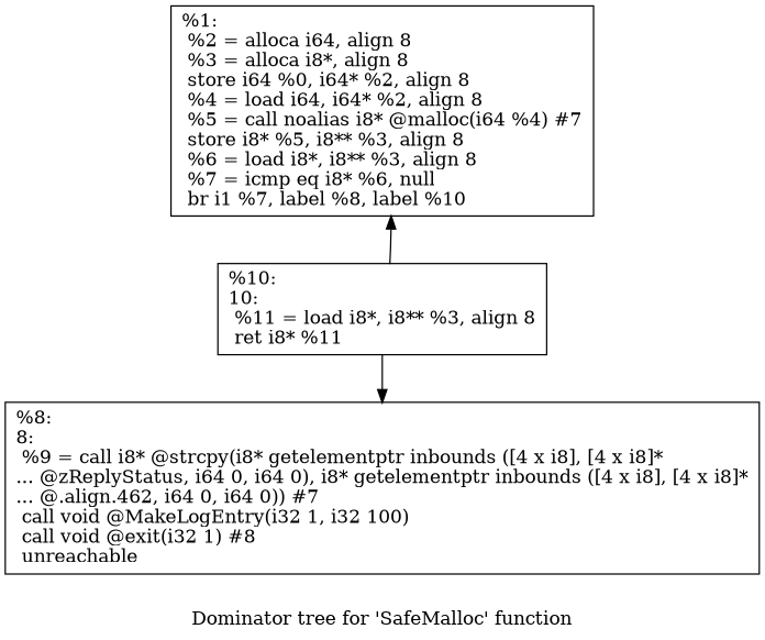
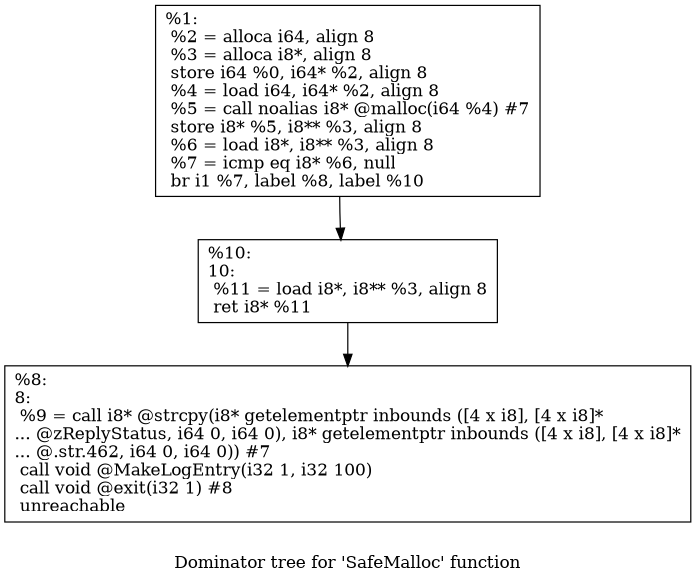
  digraph {
    label="Dominator tree for 'SafeMalloc' function"
    node [shape=record]
    n1 [label="{%1:\l  %2 = alloca i64, align 8\l  %3 = alloca i8*, align 8\l  store i64 %0, i64* %2, align 8\l  %4 = load i64, i64* %2, align 8\l  %5 = call noalias i8* @malloc(i64 %4) #7\l  store i8* %5, i8** %3, align 8\l  %6 = load i8*, i8** %3, align 8\l  %7 = icmp eq i8* %6, null\l  br i1 %7, label %8, label %10\l}"]
    n2 [label="{%10:\l10:                                               \l  %11 = load i8*, i8** %3, align 8\l  ret i8* %11\l}"]
-   n3 [label="{%8:\l8:                                                \l  %9 = call i8* @strcpy(i8* getelementptr inbounds ([4 x i8], [4 x i8]*\l... @zReplyStatus, i64 0, i64 0), i8* getelementptr inbounds ([4 x i8], [4 x i8]*\l... @.align.462, i64 0, i64 0)) #7\l  call void @MakeLogEntry(i32 1, i32 100)\l  call void @exit(i32 1) #8\l  unreachable\l}"]
-   n2 -> n1
+   n3 [label="{%8:\l8:                                                \l  %9 = call i8* @strcpy(i8* getelementptr inbounds ([4 x i8], [4 x i8]*\l... @zReplyStatus, i64 0, i64 0), i8* getelementptr inbounds ([4 x i8], [4 x i8]*\l... @.str.462, i64 0, i64 0)) #7\l  call void @MakeLogEntry(i32 1, i32 100)\l  call void @exit(i32 1) #8\l  unreachable\l}"]
+   n1 -> n2
    n2 -> n3
  }
